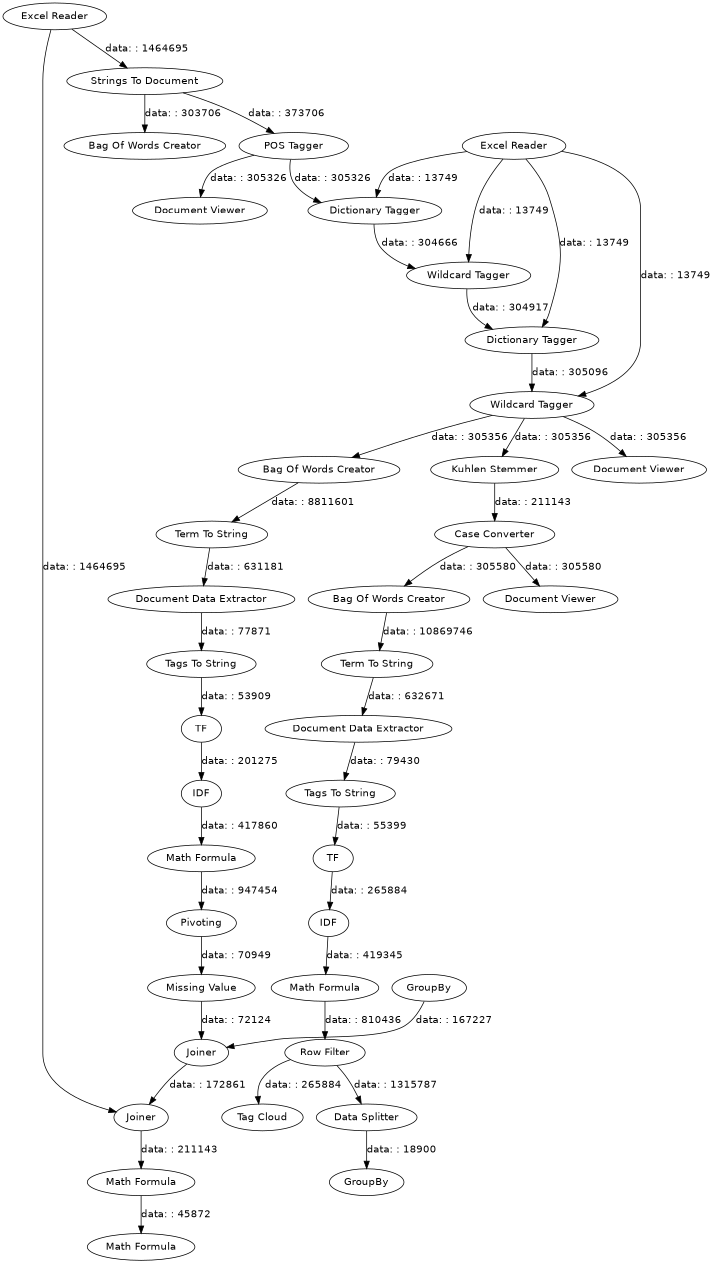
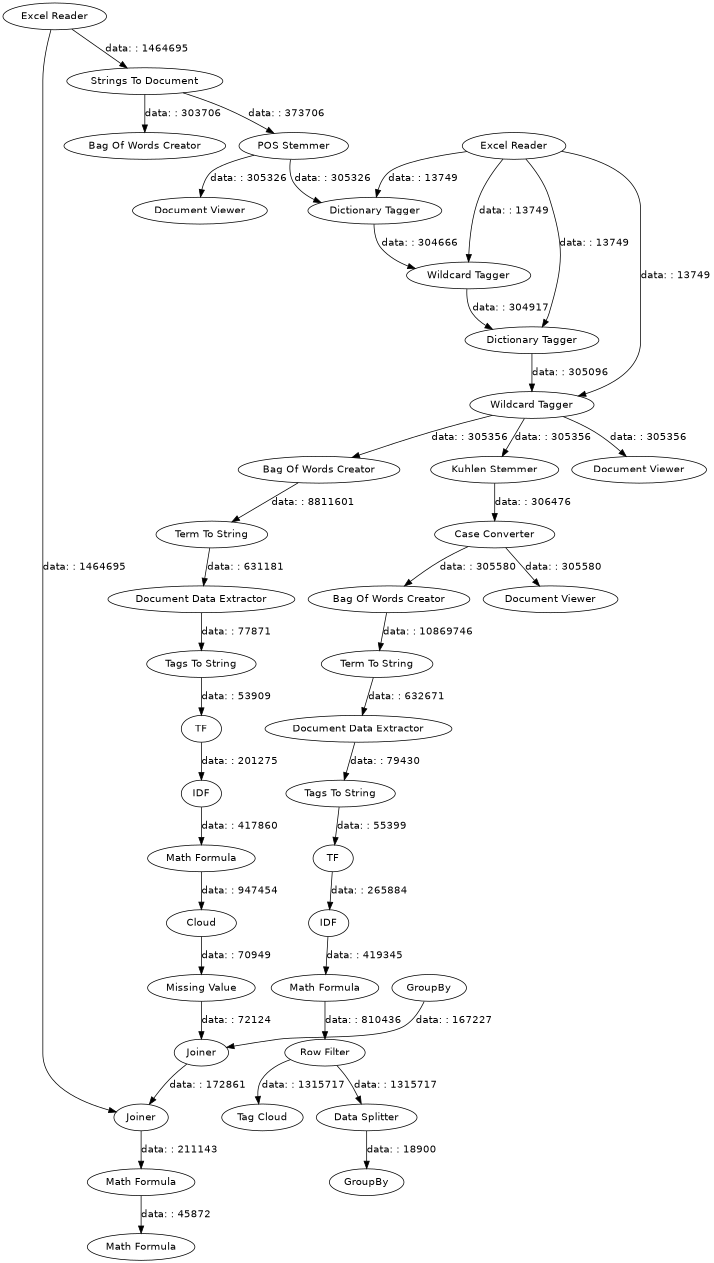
  digraph {
    fontname="DejaVu Sans"
    rankdir=TB
    node [fontname="DejaVu Sans"]
    edge [fontname="DejaVu Sans"]
    n1 [label=IDF]
    n2 [label="Math Formula"]
-   n3 [label=Pivoting]
+   n3 [label=Cloud]
    n4 [label="Bag Of Words Creator"]
    n5 [label="Term To String"]
    n6 [label="Document Data Extractor"]
    n7 [label="Tags To String"]
    n8 [label=TF]
    n9 [label=IDF]
    n10 [label="Missing Value"]
    n11 [label=Joiner]
    n12 [label="Tag Cloud"]
    n13 [label="Math Formula"]
    n14 [label="Row Filter"]
    n15 [label="Data Splitter"]
    n16 [label="Document Viewer"]
    n17 [label="Math Formula"]
    n18 [label="Math Formula"]
    n19 [label=GroupBy]
    n20 [label="Kuhlen Stemmer"]
    n21 [label="Case Converter"]
    n22 [label="Bag Of Words Creator"]
    n23 [label="Document Viewer"]
    n24 [label=Joiner]
    n25 [label="Strings To Document"]
    n26 [label="Bag Of Words Creator"]
-   n27 [label="POS Tagger"]
+   n27 [label="POS Stemmer"]
    n28 [label="Dictionary Tagger"]
    n29 [label="Tags To String"]
    n30 [label=TF]
    n31 [label="Wildcard Tagger"]
    n32 [label="Dictionary Tagger"]
    n33 [label=GroupBy]
    n34 [label="Term To String"]
    n35 [label="Document Data Extractor"]
    n36 [label="Wildcard Tagger"]
    n37 [label="Document Viewer"]
    n38 [label="Excel Reader"]
    n39 [label="Excel Reader"]
    n1 -> n2 [label="data: : 417860"]
    n2 -> n3 [label="data: : 947454"]
    n3 -> n10 [label="data: : 70949"]
    n4 -> n5 [label="data: : 8811601"]
    n5 -> n6 [label="data: : 631181"]
    n6 -> n29 [label="data: : 77871"]
    n7 -> n8 [label="data: : 55399"]
    n8 -> n9 [label="data: : 265884"]
    n9 -> n13 [label="data: : 419345"]
    n10 -> n11 [label="data: : 72124"]
    n11 -> n24 [label="data: : 172861"]
    n13 -> n14 [label="data: : 810436"]
-   n14 -> n12 [label="data: : 265884"]
-   n14 -> n15 [label="data: : 1315787"]
+   n14 -> n12 [label="data: : 1315717"]
+   n14 -> n15 [label="data: : 1315717"]
    n15 -> n19 [label="data: : 18900"]
    n17 -> n18 [label="data: : 45872"]
-   n20 -> n21 [label="data: : 211143"]
+   n20 -> n21 [label="data: : 306476"]
    n21 -> n22 [label="data: : 305580"]
    n21 -> n23 [label="data: : 305580"]
    n22 -> n34 [label="data: : 10869746"]
    n24 -> n17 [label="data: : 211143"]
    n25 -> n26 [label="data: : 303706"]
    n25 -> n27 [label="data: : 373706"]
    n27 -> n16 [label="data: : 305326"]
    n27 -> n28 [label="data: : 305326"]
    n28 -> n31 [label="data: : 304666"]
    n29 -> n30 [label="data: : 53909"]
    n30 -> n1 [label="data: : 201275"]
    n31 -> n32 [label="data: : 304917"]
    n32 -> n36 [label="data: : 305096"]
    n33 -> n11 [label="data: : 167227"]
    n34 -> n35 [label="data: : 632671"]
    n35 -> n7 [label="data: : 79430"]
    n36 -> n4 [label="data: : 305356"]
    n36 -> n20 [label="data: : 305356"]
    n36 -> n37 [label="data: : 305356"]
    n38 -> n28 [label="data: : 13749"]
    n38 -> n31 [label="data: : 13749"]
    n38 -> n32 [label="data: : 13749"]
    n38 -> n36 [label="data: : 13749"]
    n39 -> n24 [label="data: : 1464695"]
    n39 -> n25 [label="data: : 1464695"]
  }
